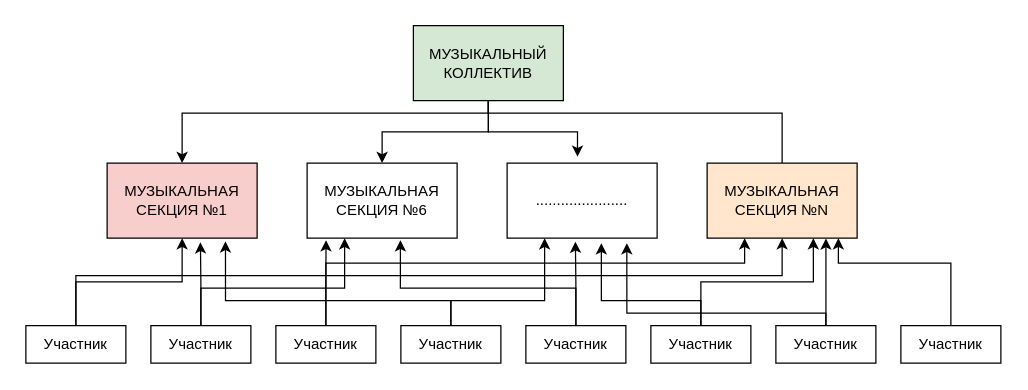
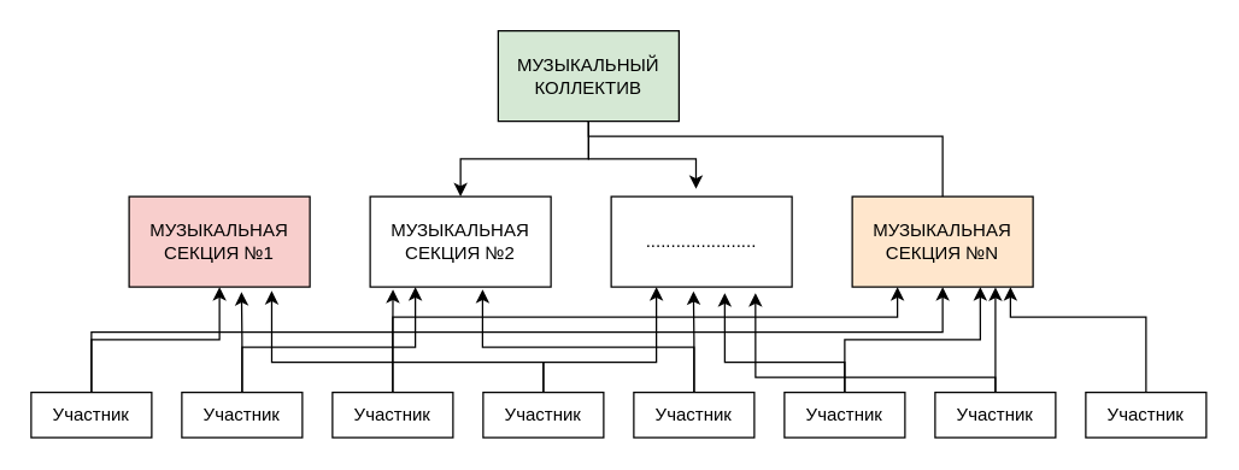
  <mxCell id="0" />
  <mxCell id="1" parent="0" />
- <mxCell id="2" style="edgeStyle=orthogonalEdgeStyle;rounded=0;orthogonalLoop=1;jettySize=auto;html=1;entryX=0.5;entryY=0;entryDx=0;entryDy=0;" edge="1" parent="1" source="6" target="7"><mxGeometry relative="1" as="geometry"><Array as="points"><mxPoint x="390" y="90" /><mxPoint x="145" y="90" /></Array></mxGeometry></mxCell>
  <mxCell id="3" style="edgeStyle=orthogonalEdgeStyle;rounded=0;orthogonalLoop=1;jettySize=auto;html=1;entryX=0.5;entryY=0;entryDx=0;entryDy=0;" edge="1" parent="1" source="6" target="8"><mxGeometry relative="1" as="geometry" /></mxCell>
  <mxCell id="4" style="edgeStyle=orthogonalEdgeStyle;rounded=0;orthogonalLoop=1;jettySize=auto;html=1;entryX=0.5;entryY=0;entryDx=0;entryDy=0;endArrow=none;" edge="1" parent="1" source="6" target="9"><mxGeometry relative="1" as="geometry"><Array as="points"><mxPoint x="390" y="90" /><mxPoint x="625" y="90" /></Array></mxGeometry></mxCell>
  <mxCell id="5" style="edgeStyle=orthogonalEdgeStyle;rounded=0;orthogonalLoop=1;jettySize=auto;html=1;entryX=0.469;entryY=-0.086;entryDx=0;entryDy=0;entryPerimeter=0;" edge="1" parent="1" source="6" target="10"><mxGeometry relative="1" as="geometry" /></mxCell>
  <mxCell id="6" value="МУЗЫКАЛЬНЫЙ КОЛЛЕКТИВ" style="whiteSpace=wrap;html=1;fillColor=#d5e8d4;" vertex="1" parent="1"><mxGeometry x="330" y="20" width="120" height="60" as="geometry" /></mxCell>
  <mxCell id="7" value="МУЗЫКАЛЬНАЯ СЕКЦИЯ №1" style="whiteSpace=wrap;html=1;fillColor=#f8cecc;" vertex="1" parent="1"><mxGeometry x="85" y="130" width="120" height="60" as="geometry" /></mxCell>
- <mxCell id="8" value="МУЗЫКАЛЬНАЯ СЕКЦИЯ №6" style="whiteSpace=wrap;html=1;" vertex="1" parent="1"><mxGeometry x="245" y="130" width="120" height="60" as="geometry" /></mxCell>
+ <mxCell id="8" value="МУЗЫКАЛЬНАЯ СЕКЦИЯ №2" style="whiteSpace=wrap;html=1;" vertex="1" parent="1"><mxGeometry x="245" y="130" width="120" height="60" as="geometry" /></mxCell>
  <mxCell id="9" value="МУЗЫКАЛЬНАЯ СЕКЦИЯ №N" style="whiteSpace=wrap;html=1;fillColor=#ffe6cc;" vertex="1" parent="1"><mxGeometry x="565" y="130" width="120" height="60" as="geometry" /></mxCell>
  <mxCell id="10" value="......................" style="whiteSpace=wrap;html=1;" vertex="1" parent="1"><mxGeometry x="405" y="130" width="120" height="60" as="geometry" /></mxCell>
  <mxCell id="11" style="edgeStyle=orthogonalEdgeStyle;rounded=0;orthogonalLoop=1;jettySize=auto;html=1;entryX=0.5;entryY=1;entryDx=0;entryDy=0;" edge="1" parent="1" source="13" target="7"><mxGeometry relative="1" as="geometry" /></mxCell>
  <mxCell id="12" style="edgeStyle=orthogonalEdgeStyle;rounded=0;orthogonalLoop=1;jettySize=auto;html=1;entryX=0.5;entryY=1;entryDx=0;entryDy=0;" edge="1" parent="1" source="13" target="9"><mxGeometry relative="1" as="geometry"><Array as="points"><mxPoint x="60" y="220" /><mxPoint x="625" y="220" /></Array></mxGeometry></mxCell>
  <mxCell id="13" value="Участник" style="whiteSpace=wrap;html=1;" vertex="1" parent="1"><mxGeometry x="20" y="260" width="80" height="30" as="geometry" /></mxCell>
  <mxCell id="14" style="edgeStyle=orthogonalEdgeStyle;rounded=0;orthogonalLoop=1;jettySize=auto;html=1;entryX=0.622;entryY=1.056;entryDx=0;entryDy=0;entryPerimeter=0;" edge="1" parent="1" source="16" target="7"><mxGeometry relative="1" as="geometry" /></mxCell>
  <mxCell id="15" style="edgeStyle=orthogonalEdgeStyle;rounded=0;orthogonalLoop=1;jettySize=auto;html=1;entryX=0.25;entryY=1;entryDx=0;entryDy=0;" edge="1" parent="1" source="16" target="8"><mxGeometry relative="1" as="geometry"><Array as="points"><mxPoint x="160" y="230" /><mxPoint x="275" y="230" /></Array></mxGeometry></mxCell>
  <mxCell id="16" value="Участник" style="whiteSpace=wrap;html=1;" vertex="1" parent="1"><mxGeometry x="120" y="260" width="80" height="30" as="geometry" /></mxCell>
  <mxCell id="17" style="edgeStyle=orthogonalEdgeStyle;rounded=0;orthogonalLoop=1;jettySize=auto;html=1;entryX=0.126;entryY=1.028;entryDx=0;entryDy=0;entryPerimeter=0;" edge="1" parent="1" source="19" target="8"><mxGeometry relative="1" as="geometry" /></mxCell>
  <mxCell id="18" style="edgeStyle=orthogonalEdgeStyle;rounded=0;orthogonalLoop=1;jettySize=auto;html=1;entryX=0.25;entryY=1;entryDx=0;entryDy=0;" edge="1" parent="1" source="19" target="9"><mxGeometry relative="1" as="geometry"><Array as="points"><mxPoint x="260" y="210" /><mxPoint x="595" y="210" /></Array></mxGeometry></mxCell>
  <mxCell id="19" value="Участник" style="whiteSpace=wrap;html=1;" vertex="1" parent="1"><mxGeometry x="220" y="260" width="80" height="30" as="geometry" /></mxCell>
  <mxCell id="20" style="edgeStyle=orthogonalEdgeStyle;rounded=0;orthogonalLoop=1;jettySize=auto;html=1;entryX=0.789;entryY=1.043;entryDx=0;entryDy=0;entryPerimeter=0;" edge="1" parent="1" source="22" target="7"><mxGeometry relative="1" as="geometry"><Array as="points"><mxPoint x="360" y="240" /><mxPoint x="180" y="240" /></Array></mxGeometry></mxCell>
  <mxCell id="21" style="edgeStyle=orthogonalEdgeStyle;rounded=0;orthogonalLoop=1;jettySize=auto;html=1;entryX=0.25;entryY=1;entryDx=0;entryDy=0;" edge="1" parent="1" source="22" target="10"><mxGeometry relative="1" as="geometry"><Array as="points"><mxPoint x="360" y="240" /><mxPoint x="435" y="240" /></Array></mxGeometry></mxCell>
  <mxCell id="22" value="Участник" style="whiteSpace=wrap;html=1;" vertex="1" parent="1"><mxGeometry x="320" y="260" width="80" height="30" as="geometry" /></mxCell>
  <mxCell id="23" style="edgeStyle=orthogonalEdgeStyle;rounded=0;orthogonalLoop=1;jettySize=auto;html=1;entryX=0.455;entryY=1.047;entryDx=0;entryDy=0;entryPerimeter=0;" edge="1" parent="1" source="25" target="10"><mxGeometry relative="1" as="geometry" /></mxCell>
  <mxCell id="24" style="edgeStyle=orthogonalEdgeStyle;rounded=0;orthogonalLoop=1;jettySize=auto;html=1;entryX=0.622;entryY=1.027;entryDx=0;entryDy=0;entryPerimeter=0;" edge="1" parent="1" source="25" target="8"><mxGeometry relative="1" as="geometry"><Array as="points"><mxPoint x="460" y="230" /><mxPoint x="320" y="230" /></Array></mxGeometry></mxCell>
  <mxCell id="25" value="Участник" style="whiteSpace=wrap;html=1;" vertex="1" parent="1"><mxGeometry x="420" y="260" width="80" height="30" as="geometry" /></mxCell>
  <mxCell id="26" style="edgeStyle=orthogonalEdgeStyle;rounded=0;orthogonalLoop=1;jettySize=auto;html=1;entryX=0.708;entryY=1;entryDx=0;entryDy=0;entryPerimeter=0;" edge="1" parent="1" source="28" target="9"><mxGeometry relative="1" as="geometry" /></mxCell>
  <mxCell id="27" style="edgeStyle=orthogonalEdgeStyle;rounded=0;orthogonalLoop=1;jettySize=auto;html=1;entryX=0.628;entryY=1.067;entryDx=0;entryDy=0;entryPerimeter=0;" edge="1" parent="1" source="28" target="10"><mxGeometry relative="1" as="geometry"><Array as="points"><mxPoint x="560" y="240" /><mxPoint x="480" y="240" /></Array></mxGeometry></mxCell>
  <mxCell id="28" value="Участник" style="whiteSpace=wrap;html=1;" vertex="1" parent="1"><mxGeometry x="520" y="260" width="80" height="30" as="geometry" /></mxCell>
  <mxCell id="29" style="edgeStyle=orthogonalEdgeStyle;rounded=0;orthogonalLoop=1;jettySize=auto;html=1;entryX=0.798;entryY=1.067;entryDx=0;entryDy=0;entryPerimeter=0;" edge="1" parent="1" source="31" target="10"><mxGeometry relative="1" as="geometry"><Array as="points"><mxPoint x="660" y="250" /><mxPoint x="501" y="250" /></Array></mxGeometry></mxCell>
  <mxCell id="30" style="edgeStyle=orthogonalEdgeStyle;rounded=0;orthogonalLoop=1;jettySize=auto;html=1;entryX=0.792;entryY=1.005;entryDx=0;entryDy=0;entryPerimeter=0;" edge="1" parent="1" source="31" target="9"><mxGeometry relative="1" as="geometry" /></mxCell>
  <mxCell id="31" value="Участник" style="whiteSpace=wrap;html=1;" vertex="1" parent="1"><mxGeometry x="620" y="260" width="80" height="30" as="geometry" /></mxCell>
  <mxCell id="32" style="edgeStyle=orthogonalEdgeStyle;rounded=0;orthogonalLoop=1;jettySize=auto;html=1;entryX=0.875;entryY=1;entryDx=0;entryDy=0;entryPerimeter=0;" edge="1" parent="1" source="33" target="9"><mxGeometry relative="1" as="geometry"><Array as="points"><mxPoint x="760" y="210" /><mxPoint x="670" y="210" /></Array></mxGeometry></mxCell>
  <mxCell id="33" value="Участник" style="whiteSpace=wrap;html=1;" vertex="1" parent="1"><mxGeometry x="720" y="260" width="80" height="30" as="geometry" /></mxCell>
